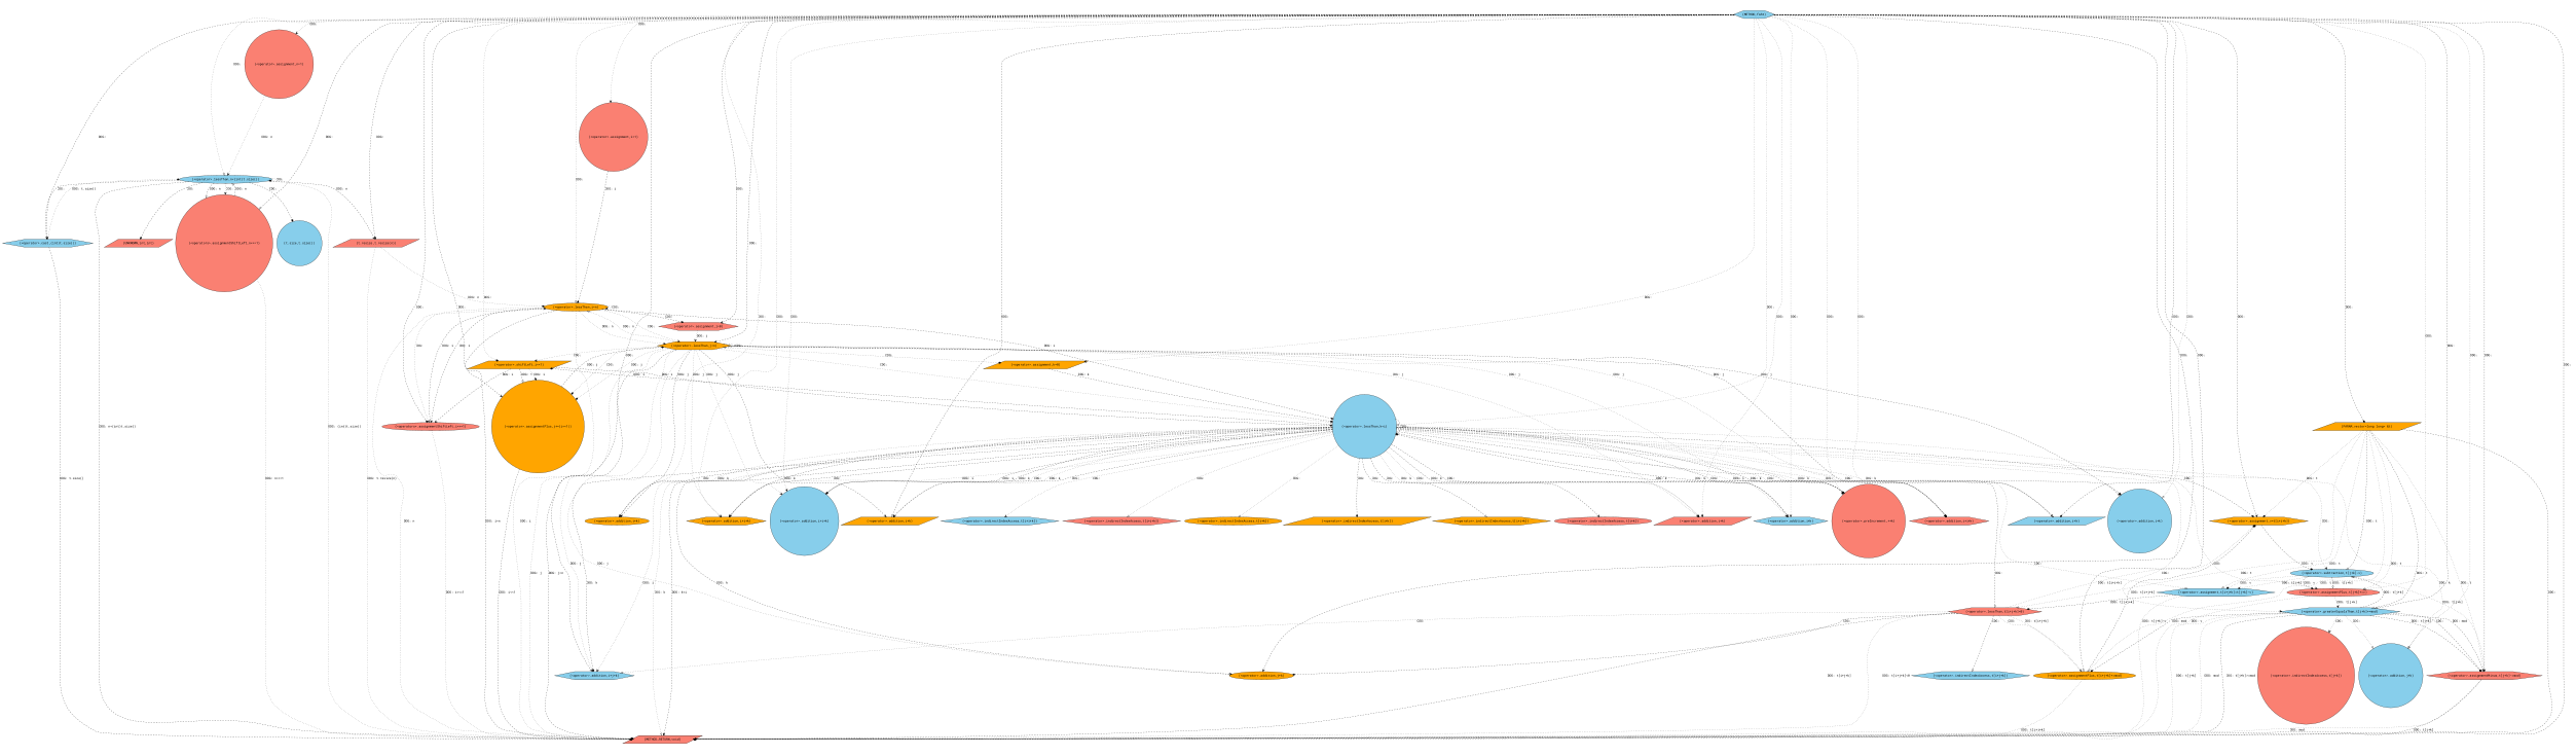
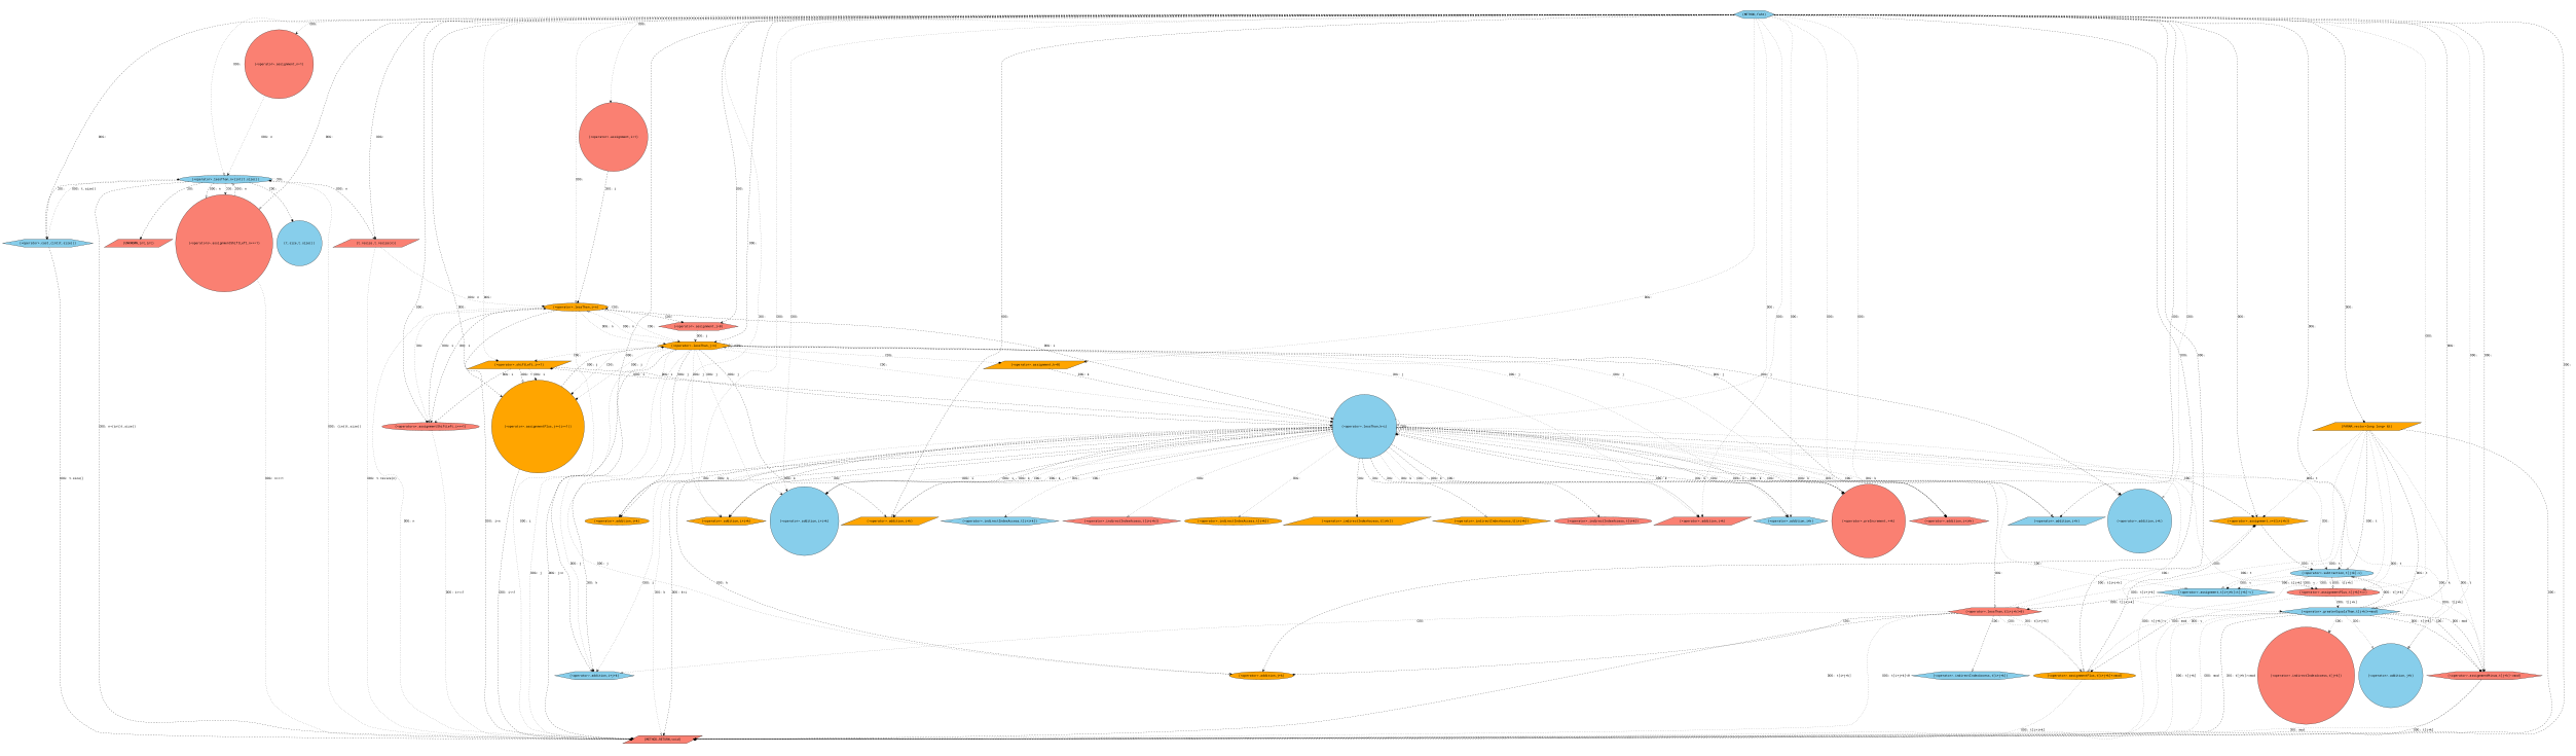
  digraph {
    fontname="Roboto Mono"
    node [fillcolor=salmon fontname="Roboto Mono" shape=hexagon style=filled]
    edge [arrowhead=diamond fontname="Roboto Mono" style=dotted]
    n1 [fillcolor=skyblue label="(METHOD,fwht)"]
    n2 [fillcolor=orange label="(PARAM,vector<long long> &t)" shape=parallelogram]
    n3 [label="(<operator>.assignment,n=1)" shape=circle]
    n4 [label="(t.resize,t.resize(n))" shape=parallelogram]
    n5 [fillcolor=skyblue label="(<operator>.lessThan,n<(int)t.size())" shape=ellipse]
    n6 [label="(<operators>.assignmentShiftLeft,n<<=1)" shape=circle]
    n7 [label="(<operator>.assignment,i=1)" shape=circle]
    n8 [fillcolor=orange label="(<operator>.lessThan,i<n)" shape=ellipse]
    n9 [label="(<operators>.assignmentShiftLeft,i<<=1)" shape=ellipse]
    n10 [fillcolor=skyblue label="(<operator>.cast,(int)t.size())"]
    n11 [label="(<operator>.assignment,j=0)"]
    n12 [fillcolor=orange label="(<operator>.lessThan,j<n)"]
    n13 [fillcolor=orange label="(<operator>.assignmentPlus,j+=(i<<1))" shape=circle]
    n14 [fillcolor=orange label="(<operator>.shiftLeft,i<<1)" shape=parallelogram]
    n15 [fillcolor=orange label="(<operator>.assignment,k=0)" shape=parallelogram]
    n16 [fillcolor=skyblue label="(<operator>.lessThan,k<i)" shape=circle]
    n17 [label="(<operator>.preIncrement,++k)" shape=circle]
    n18 [fillcolor=orange label="(<operator>.assignment,v=t[i+j+k])"]
    n19 [label="(<operator>.assignmentPlus,t[j+k]+=v)" shape=ellipse]
    n20 [fillcolor=orange label="(<operator>.assignmentPlus,t[i+j+k]+=mod)" shape=ellipse]
    n21 [fillcolor=skyblue label="(<operator>.greaterEqualsThan,t[j+k]>=mod)"]
    n22 [label="(<operator>.assignmentMinus,t[j+k]-=mod)"]
    n23 [fillcolor=skyblue label="(<operator>.subtraction,t[j+k]-v)" shape=ellipse]
    n24 [label="(<operator>.addition,i+j+k)"]
    n25 [fillcolor=orange label="(<operator>.addition,i+j+k)"]
    n26 [label="(<operator>.addition,j+k)" shape=parallelogram]
    n27 [fillcolor=skyblue label="(<operator>.addition,j+k)" shape=parallelogram]
    n28 [fillcolor=orange label="(<operator>.addition,j+k)" shape=ellipse]
    n29 [fillcolor=skyblue label="(<operator>.addition,j+k)" shape=circle]
    n30 [fillcolor=skyblue label="(<operator>.addition,i+j+k)" shape=circle]
    n31 [fillcolor=skyblue label="(<operator>.addition,i+j+k)"]
    n32 [fillcolor=orange label="(<operator>.addition,j+k)" shape=parallelogram]
    n33 [fillcolor=skyblue label="(<operator>.addition,j+k)" shape=circle]
    n34 [fillcolor=skyblue label="(<operator>.addition,j+k)"]
    n35 [fillcolor=orange label="(<operator>.addition,j+k)" shape=ellipse]
    n36 [label="(METHOD_RETURN,void)" shape=parallelogram]
    n37 [label="(<operator>.lessThan,t[i+j+k]<0)"]
    n38 [fillcolor=skyblue label="(<operator>.assignment,t[i+j+k]=t[j+k]-v)"]
    n39 [label="(UNKNOWN,int,int)" shape=parallelogram]
    n40 [fillcolor=skyblue label="(t.size,t.size())" shape=circle]
    n41 [fillcolor=skyblue label="(<operator>.indirectIndexAccess,t[i+j+k])"]
    n42 [label="(<operator>.indirectIndexAccess,t[i+j+k])"]
    n43 [fillcolor=orange label="(<operator>.indirectIndexAccess,t[j+k])" shape=ellipse]
    n44 [fillcolor=orange label="(<operator>.indirectIndexAccess,t[j+k])" shape=parallelogram]
    n45 [fillcolor=orange label="(<operator>.indirectIndexAccess,t[i+j+k])"]
    n46 [label="(<operator>.indirectIndexAccess,t[j+k])" shape=ellipse]
    n47 [fillcolor=skyblue label="(<operator>.indirectIndexAccess,t[i+j+k])"]
    n48 [label="(<operator>.indirectIndexAccess,t[j+k])" shape=circle]
    n1 -> n2 [label="DDG: " style=dashed]
    n1 -> n3 [arrowhead=vee label="DDG: "]
    n1 -> n4 [label="DDG: " style=dashed]
    n1 -> n5 [arrowhead=onormal label="DDG: "]
    n1 -> n6 [arrowhead=onormal label="DDG: " style=dashed]
    n1 -> n7 [arrowhead=vee label="DDG: "]
    n1 -> n8 [arrowhead=onormal label="DDG: "]
    n1 -> n9 [label="DDG: " style=dashed]
    n1 -> n10 [arrowhead=vee label="DDG: " style=dashed]
    n1 -> n11 [arrowhead=vee label="DDG: " style=dashed]
    n1 -> n12 [arrowhead=vee label="DDG: " style=dashed]
    n1 -> n13 [arrowhead=vee label="DDG: " style=dashed]
    n1 -> n14 [label="DDG: "]
    n1 -> n15 [arrowhead=vee label="DDG: "]
    n1 -> n16 [arrowhead=onormal label="DDG: "]
    n1 -> n17 [label="DDG: "]
    n1 -> n18 [arrowhead=vee label="DDG: " style=dashed]
    n1 -> n19 [arrowhead=onormal label="DDG: "]
    n1 -> n20 [arrowhead=onormal label="DDG: " style=dashed]
    n1 -> n21 [arrowhead=onormal label="DDG: " style=dashed]
    n1 -> n22 [arrowhead=vee label="DDG: " style=dashed]
+   n1 -> n23 [arrowhead=vee label="DDG: " style=dashed]
    n1 -> n24 [arrowhead=vee label="DDG: "]
    n1 -> n25 [arrowhead=onormal label="DDG: "]
    n1 -> n26 [label="DDG: "]
    n1 -> n27 [label="DDG: " style=dashed]
    n1 -> n28 [arrowhead=onormal label="DDG: "]
    n1 -> n29 [arrowhead=onormal label="DDG: "]
    n1 -> n30 [arrowhead=vee label="DDG: "]
    n1 -> n31 [arrowhead=onormal label="DDG: " style=dashed]
    n1 -> n32 [arrowhead=onormal label="DDG: " style=dashed]
    n1 -> n33 [arrowhead=onormal label="DDG: "]
    n1 -> n34 [arrowhead=vee label="DDG: "]
    n1 -> n35 [arrowhead=vee label="DDG: " style=dashed]
    n1 -> n36 [arrowhead=vee label="DDG: " style=dashed]
    n2 -> n18 [label="DDG: t"]
    n2 -> n19 [arrowhead=onormal label="DDG: t"]
    n2 -> n20 [arrowhead=onormal label="DDG: t"]
    n2 -> n21 [arrowhead=onormal label="DDG: t" style=dashed]
    n2 -> n22 [arrowhead=vee label="DDG: t"]
    n2 -> n23 [arrowhead=onormal label="DDG: t" style=dashed]
    n2 -> n36 [arrowhead=onormal label="DDG: " style=dashed]
    n2 -> n37 [arrowhead=onormal label="DDG: t"]
    n2 -> n38 [arrowhead=onormal label="DDG: t"]
    n3 -> n5 [arrowhead=vee label="DDG: n"]
    n4 -> n8 [label="DDG: n"]
    n4 -> n36 [arrowhead=vee label="DDG: t.resize(n)"]
    n5 -> n4 [arrowhead=vee label="DDG: n" style=dashed]
    n5 -> n5 [label="CDG: "]
    n5 -> n6 [arrowhead=onormal label="DDG: n" style=dashed]
    n5 -> n6 [arrowhead=vee label="CDG: "]
    n5 -> n10 [arrowhead=vee label="CDG: " style=dashed]
    n5 -> n36 [label="DDG: (int)t.size()"]
    n5 -> n36 [label="DDG: n<(int)t.size()" style=dashed]
    n5 -> n39 [label="CDG: " style=dashed]
    n5 -> n40 [label="CDG: " style=dashed]
    n6 -> n5 [arrowhead=onormal label="DDG: n" style=dashed]
    n6 -> n36 [label="DDG: n<<=1"]
    n7 -> n8 [label="DDG: i" style=dashed]
    n8 -> n8 [arrowhead=vee label="CDG: "]
    n8 -> n9 [arrowhead=vee label="DDG: i" style=dashed]
    n8 -> n9 [arrowhead=vee label="CDG: "]
    n8 -> n11 [label="CDG: " style=dashed]
    n8 -> n12 [arrowhead=vee label="DDG: n"]
    n8 -> n12 [arrowhead=vee label="CDG: "]
    n8 -> n16 [label="DDG: i" style=dashed]
    n8 -> n36 [label="DDG: i"]
    n8 -> n36 [arrowhead=vee label="DDG: n"]
    n8 -> n36 [label="DDG: i<n" style=dashed]
    n9 -> n8 [arrowhead=vee label="DDG: i" style=dashed]
    n9 -> n36 [arrowhead=onormal label="DDG: i<<=1"]
    n10 -> n5 [label="DDG: t.size()"]
    n10 -> n36 [label="DDG: t.size()" style=dashed]
    n11 -> n12 [arrowhead=vee label="DDG: j"]
    n12 -> n8 [arrowhead=onormal label="DDG: n"]
    n12 -> n12 [arrowhead=onormal label="CDG: " style=dashed]
    n12 -> n13 [label="DDG: j"]
    n12 -> n13 [label="CDG: "]
    n12 -> n14 [arrowhead=vee label="CDG: "]
    n12 -> n15 [label="CDG: "]
    n12 -> n16 [arrowhead=onormal label="CDG: "]
    n12 -> n24 [arrowhead=onormal label="DDG: j"]
    n12 -> n25 [arrowhead=vee label="DDG: j"]
    n12 -> n26 [arrowhead=onormal label="DDG: j"]
    n12 -> n27 [arrowhead=onormal label="DDG: j" style=dashed]
    n12 -> n28 [label="DDG: j" style=dashed]
    n12 -> n29 [arrowhead=onormal label="DDG: j" style=dashed]
    n12 -> n30 [arrowhead=vee label="DDG: j"]
    n12 -> n31 [arrowhead=vee label="DDG: j"]
    n12 -> n32 [arrowhead=vee label="DDG: j" style=dashed]
    n12 -> n34 [arrowhead=vee label="DDG: j"]
    n12 -> n35 [arrowhead=onormal label="DDG: j"]
    n12 -> n36 [label="DDG: j"]
    n12 -> n36 [label="DDG: j<n" style=dashed]
    n13 -> n12 [label="DDG: j" style=dashed]
    n13 -> n36 [arrowhead=onormal label="DDG: i<<1" style=dashed]
    n14 -> n9 [arrowhead=vee label="DDG: i" style=dashed]
    n14 -> n13 [arrowhead=onormal label="DDG: 1" style=dashed]
    n14 -> n13 [label="DDG: i"]
    n14 -> n16 [label="DDG: i" style=dashed]
    n15 -> n16 [label="DDG: k" style=dashed]
    n16 -> n14 [label="DDG: i" style=dashed]
    n16 -> n16 [arrowhead=vee label="CDG: " style=dashed]
    n16 -> n17 [label="DDG: k" style=dashed]
    n16 -> n17 [label="CDG: " style=dashed]
    n16 -> n18 [label="CDG: " style=dashed]
    n16 -> n19 [arrowhead=vee label="CDG: "]
    n16 -> n21 [arrowhead=vee label="CDG: "]
    n16 -> n23 [arrowhead=vee label="CDG: "]
    n16 -> n24 [arrowhead=vee label="DDG: i"]
    n16 -> n24 [arrowhead=vee label="DDG: k" style=dashed]
    n16 -> n24 [label="CDG: "]
    n16 -> n25 [arrowhead=vee label="DDG: i"]
    n16 -> n25 [arrowhead=onormal label="DDG: k" style=dashed]
    n16 -> n25 [arrowhead=vee label="CDG: " style=dashed]
    n16 -> n26 [label="DDG: k"]
    n16 -> n26 [arrowhead=vee label="CDG: "]
    n16 -> n27 [arrowhead=onormal label="DDG: k"]
    n16 -> n27 [arrowhead=onormal label="CDG: "]
    n16 -> n28 [arrowhead=onormal label="DDG: k"]
    n16 -> n28 [arrowhead=vee label="CDG: " style=dashed]
    n16 -> n29 [arrowhead=vee label="DDG: k"]
    n16 -> n29 [label="CDG: "]
    n16 -> n30 [label="DDG: i" style=dashed]
    n16 -> n30 [arrowhead=onormal label="DDG: k" style=dashed]
    n16 -> n30 [arrowhead=onormal label="CDG: "]
    n16 -> n31 [arrowhead=vee label="DDG: i"]
    n16 -> n31 [label="DDG: k" style=dashed]
    n16 -> n32 [arrowhead=vee label="DDG: k"]
    n16 -> n32 [arrowhead=vee label="CDG: " style=dashed]
    n16 -> n33 [arrowhead=onormal label="DDG: k"]
    n16 -> n34 [arrowhead=vee label="DDG: k" style=dashed]
    n16 -> n34 [arrowhead=onormal label="CDG: " style=dashed]
    n16 -> n35 [arrowhead=vee label="DDG: k" style=dashed]
    n16 -> n36 [arrowhead=onormal label="DDG: k"]
    n16 -> n36 [label="DDG: k<i" style=dashed]
    n16 -> n37 [arrowhead=onormal label="CDG: " style=dashed]
    n16 -> n38 [arrowhead=onormal label="CDG: "]
    n16 -> n41 [arrowhead=vee label="CDG: "]
    n16 -> n42 [arrowhead=onormal label="CDG: "]
    n16 -> n43 [arrowhead=onormal label="CDG: "]
    n16 -> n44 [label="CDG: " style=dashed]
    n16 -> n45 [arrowhead=onormal label="CDG: " style=dashed]
    n16 -> n46 [arrowhead=vee label="CDG: " style=dashed]
    n17 -> n16 [label="DDG: k" style=dashed]
    n18 -> n23 [label="DDG: v" style=dashed]
    n19 -> n21 [arrowhead=vee label="DDG: t[j+k]"]
    n19 -> n36 [label="DDG: v"]
    n20 -> n18 [label="DDG: t[i+j+k]" style=dashed]
    n20 -> n36 [arrowhead=onormal label="DDG: t[i+j+k]"]
    n21 -> n20 [label="DDG: mod" style=dashed]
    n21 -> n22 [arrowhead=onormal label="DDG: mod" style=dashed]
    n21 -> n22 [label="DDG: t[j+k]" style=dashed]
    n21 -> n22 [label="CDG: " style=dashed]
    n21 -> n23 [arrowhead=onormal label="DDG: t[j+k]" style=dashed]
    n21 -> n33 [arrowhead=onormal label="CDG: "]
    n21 -> n36 [arrowhead=vee label="DDG: t[j+k]"]
    n21 -> n36 [label="DDG: mod"]
    n21 -> n36 [arrowhead=onormal label="DDG: t[j+k]>=mod" style=dashed]
    n21 -> n48 [arrowhead=vee label="CDG: "]
    n22 -> n23 [arrowhead=onormal label="DDG: t[j+k]"]
    n22 -> n36 [arrowhead=vee label="DDG: t[j+k]" style=dashed]
    n22 -> n36 [label="DDG: mod"]
    n23 -> n19 [label="DDG: v" style=dashed]
    n23 -> n19 [arrowhead=onormal label="DDG: t[j+k]" style=dashed]
    n23 -> n38 [label="DDG: v"]
    n23 -> n38 [arrowhead=vee label="DDG: t[j+k]"]
    n37 -> n18 [label="DDG: t[i+j+k]"]
    n37 -> n20 [arrowhead=onormal label="DDG: t[i+j+k]"]
    n37 -> n20 [arrowhead=onormal label="CDG: "]
    n37 -> n31 [arrowhead=onormal label="CDG: "]
    n37 -> n35 [label="CDG: " style=dashed]
    n37 -> n36 [arrowhead=onormal label="DDG: t[i+j+k]" style=dashed]
    n37 -> n36 [label="DDG: t[i+j+k]<0"]
    n37 -> n47 [arrowhead=onormal label="CDG: " style=dashed]
    n38 -> n36 [label="DDG: t[j+k]-v"]
    n38 -> n37 [label="DDG: t[i+j+k]" style=dashed]
  }
